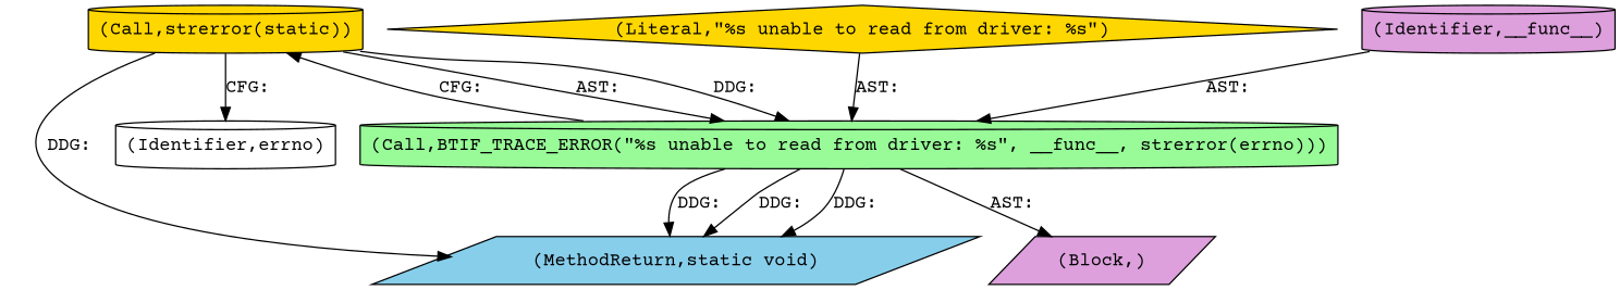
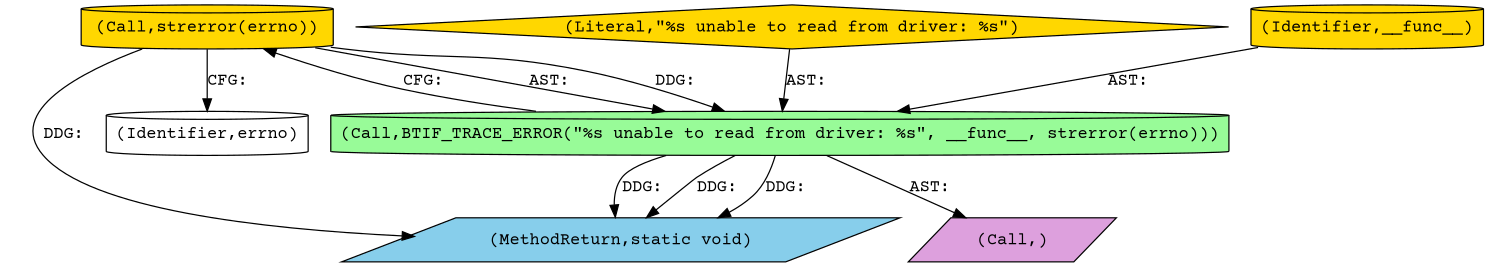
  digraph {
    fontname="Courier Prime"
    node [fillcolor=gold fontname="Courier Prime" shape=cylinder style=filled]
    edge [fontname="Courier Prime"]
-   n1 [label="(Call,strerror(static))"]
+   n1 [label="(Call,strerror(errno))"]
    n2 [fillcolor=palegreen label="(Call,BTIF_TRACE_ERROR(\"%s unable to read from driver: %s\", __func__, strerror(errno)))"]
    n3 [fillcolor=skyblue label="(MethodReturn,static void)" shape=parallelogram]
    n4 [fillcolor=white label="(Identifier,errno)"]
-   n5 [fillcolor=plum label="(Block,)" shape=parallelogram]
+   n5 [fillcolor=plum label="(Call,)" shape=parallelogram]
    n6 [label="(Literal,\"%s unable to read from driver: %s\")" shape=diamond]
-   n7 [fillcolor=plum label="(Identifier,__func__)"]
+   n7 [label="(Identifier,__func__)"]
    n1 -> n2 [label="AST: "]
    n1 -> n2 [label="DDG: "]
    n1 -> n3 [label="DDG: "]
    n1 -> n4 [label="CFG: "]
    n2 -> n1 [label="CFG: "]
    n2 -> n3 [label="DDG: "]
    n2 -> n3 [label="DDG: "]
    n2 -> n3 [label="DDG: "]
    n2 -> n5 [label="AST: "]
    n6 -> n2 [label="AST: "]
    n7 -> n2 [label="AST: "]
  }
